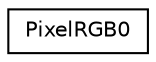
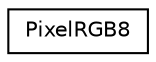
  digraph {
    rankdir=TB
-   n1 [color=black fillcolor=white fontname=Helvetica fontsize=10 height=0.2 label=PixelRGB0 shape=record style=filled width=0.4]
+   n1 [color=black fillcolor=white fontname=Helvetica fontsize=10 height=0.2 label=PixelRGB8 shape=record style=filled width=0.4]
  }
